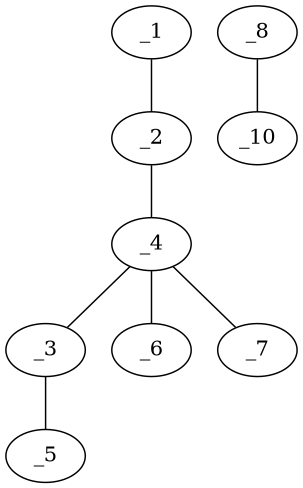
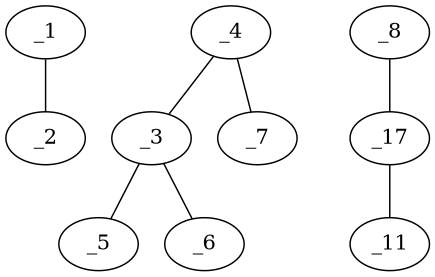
  graph {
    node [charge=0 chem=1 symbol="C  " x=2.866 y=-0.75]
    edge [valence=1]
    _1 [y=0.75]
    _2 [chem=5 symbol="S  " x=3.7321 y=1.25]
    _4 [x=3.7321 y=2.25]
    _3 [y=-0.25]
    _5 [x=2]
    _6 [x=3.7321]
    _7 [chem=4 symbol="N  " x=3.7321 y=3.25]
    _8 [x=2 y=-1.75]
-   _10 [y=-2.25]
+   _10 [y=-2.25 label=_17]
+   _11 [chem=7 symbol="Cl " y=-3.25]
    _1 -- _2
-   _2 -- _4
    _4 -- _3
    _4 -- _7 [valence=3]
    _3 -- _5 [valence=2]
-   _4 -- _6
+   _3 -- _6
    _8 -- _10 [valence=2]
+   _10 -- _11
  }
